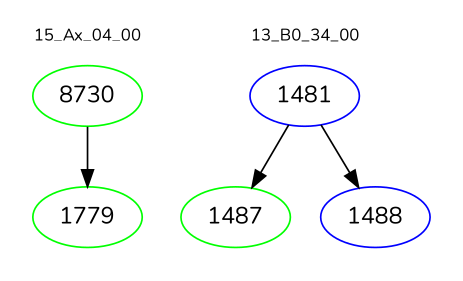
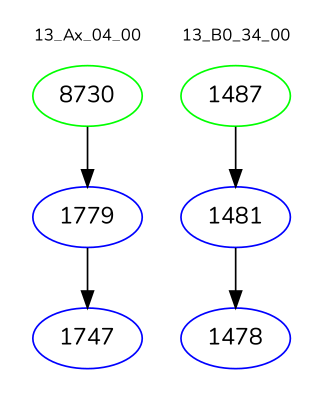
  digraph {
    fontname=Nunito
    node [color=blue fontname=Nunito]
    edge [color=black fontname=Nunito]
    n1 [color=green label=8730]
-   n2 [color=green label=1779]
+   n2 [label=1779]
+   n3 [label=1747]
    n4 [color=green label=1487]
    n5 [label=1481]
-   n6 [label=1488]
+   n6 [label=1478]
    subgraph cluster_1 {
      color=white
      fontsize=10
-     label="15_Ax_04_00"
+     label="13_Ax_04_00"
      n1
      n2
+     n3
    }
    subgraph cluster_2 {
      color=white
      fontsize=10
      label="13_B0_34_00"
      n4
      n5
      n6
    }
    n1 -> n2
-   n5 -> n4
+   n2 -> n3
+   n4 -> n5
    n5 -> n6
  }
